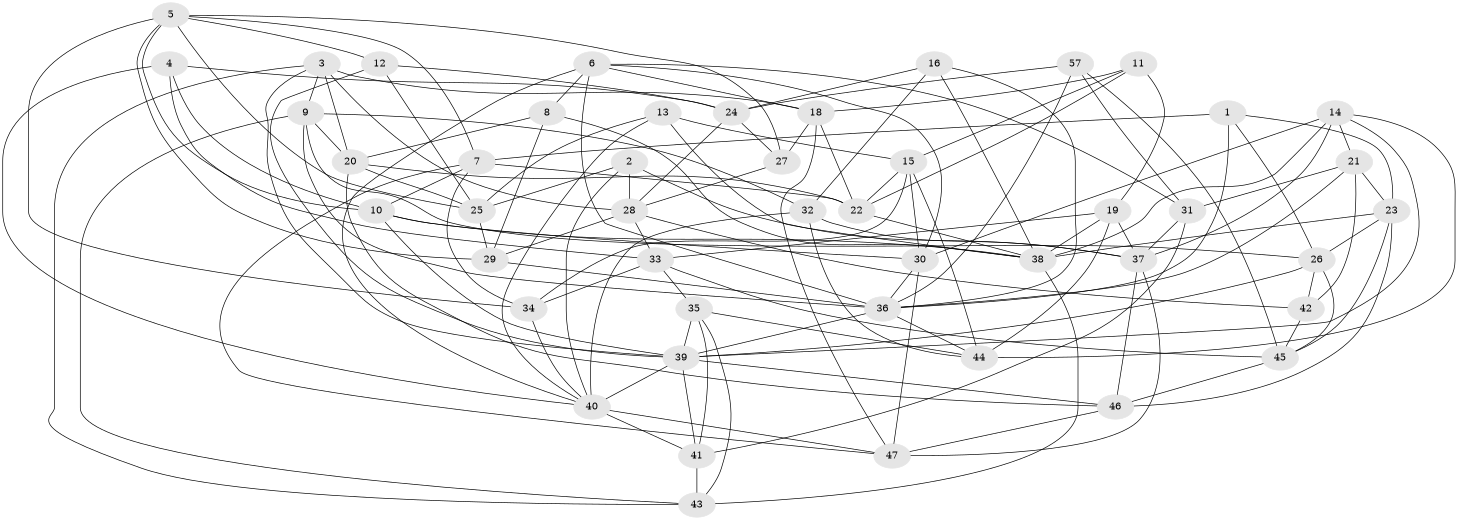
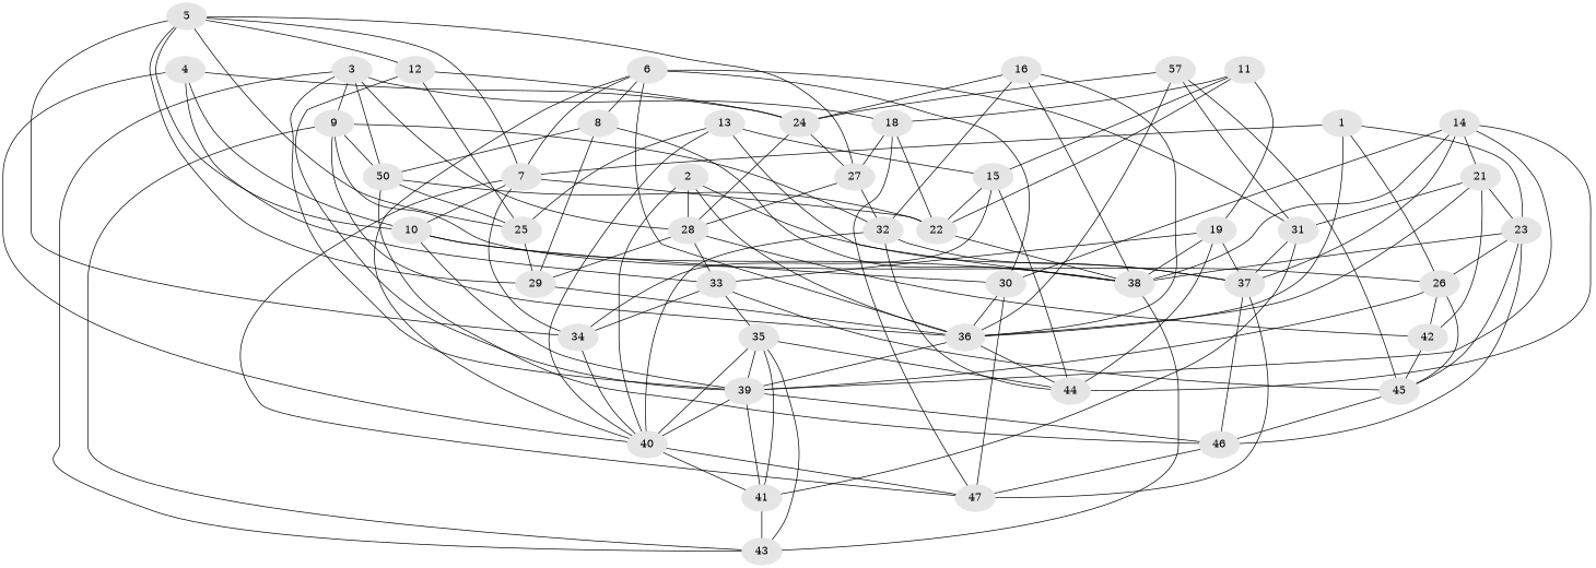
  graph {
    node [color=gray90 style=filled]
    edge [weight=1.0]
    1
    7
    23
    26
    36
    10
    34
    22
    47
    38
    45
    46
    39
    42
    44
    2
    25
    28
    37
    40
    29
    33
    41
    3
    9
    18
-   20
+   20 [label=50]
    43
    32
    27
    4
    24
    30
    35
    5
    12
    6
    8
    31
    11
    15
    19
    13
    14
    21
    16
    n47 [label=57]
    1 -- 7
    1 -- 23
    1 -- 26
    1 -- 36
    7 -- 10
    7 -- 34
    7 -- 22
    7 -- 47
    23 -- 26
    23 -- 38
    23 -- 45
    23 -- 46
    26 -- 45
    26 -- 39
    26 -- 42
    36 -- 39
    36 -- 44
    10 -- 38
    10 -- 39
    10 -- 30
    34 -- 40
    22 -- 38
    38 -- 43
    45 -- 46
    46 -- 47
    39 -- 46
    39 -- 40
    39 -- 41
    42 -- 45
-   2 -- 25
+   2 -- 36
    2 -- 28
    2 -- 37
    2 -- 40
    25 -- 29
    28 -- 42
    28 -- 29
    28 -- 33
    37 -- 47
    37 -- 46
    40 -- 47
    40 -- 41
    29 -- 36
    33 -- 34
    33 -- 45
    33 -- 35
    41 -- 43 [weight=2.0]
    3 -- 39
    3 -- 28
    3 -- 9
    3 -- 18
    3 -- 20
    3 -- 43
    9 -- 26
    9 -- 36
    9 -- 20
    9 -- 43
    9 -- 32
    18 -- 22
    18 -- 47
    18 -- 27
    20 -- 22
    20 -- 46
    20 -- 25
    32 -- 44
    32 -- 37
    32 -- 40
    27 -- 28
+   27 -- 32
    4 -- 10
    4 -- 40
    4 -- 33
    4 -- 24
    24 -- 28
    24 -- 27
    30 -- 36
    30 -- 47
    35 -- 39
    35 -- 44
+   35 -- 40
    35 -- 41
    35 -- 43
    5 -- 7
    5 -- 10
    5 -- 34
    5 -- 25
    5 -- 29 [weight=2.0]
    5 -- 27
    5 -- 12
    12 -- 39
    12 -- 25
    12 -- 24
    6 -- 36
    6 -- 40
-   6 -- 18
+   6 -- 7
    6 -- 30
    6 -- 8
    6 -- 31
    8 -- 38
    8 -- 29
    8 -- 20
    31 -- 37
    31 -- 41
    11 -- 22
    11 -- 18
    11 -- 15
    11 -- 19
    15 -- 34
    15 -- 22
    15 -- 44
-   15 -- 30
    19 -- 38 [weight=2.0]
    19 -- 44
    19 -- 37
    19 -- 33
    13 -- 38
    13 -- 25
    13 -- 40
    13 -- 15
    14 -- 38
    14 -- 39
    14 -- 44
    14 -- 37
    14 -- 30
    14 -- 21
    21 -- 23
    21 -- 36
    21 -- 42 [weight=2.0]
    21 -- 31
    16 -- 36
    16 -- 38
    16 -- 32
    16 -- 24
    n47 -- 36
    n47 -- 45
    n47 -- 24
    n47 -- 31
  }
